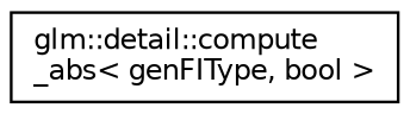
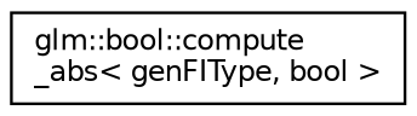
  digraph {
    rankdir=LR
-   n1 [color=black fillcolor=white fontname=Helvetica fontsize=10 height=0.2 label="glm::detail::compute\l_abs\< genFIType, bool \>" shape=record style=filled width=0.4]
+   n1 [color=black fillcolor=white fontname=Helvetica fontsize=10 height=0.2 label="glm::bool::compute\l_abs\< genFIType, bool \>" shape=record style=filled width=0.4]
  }
